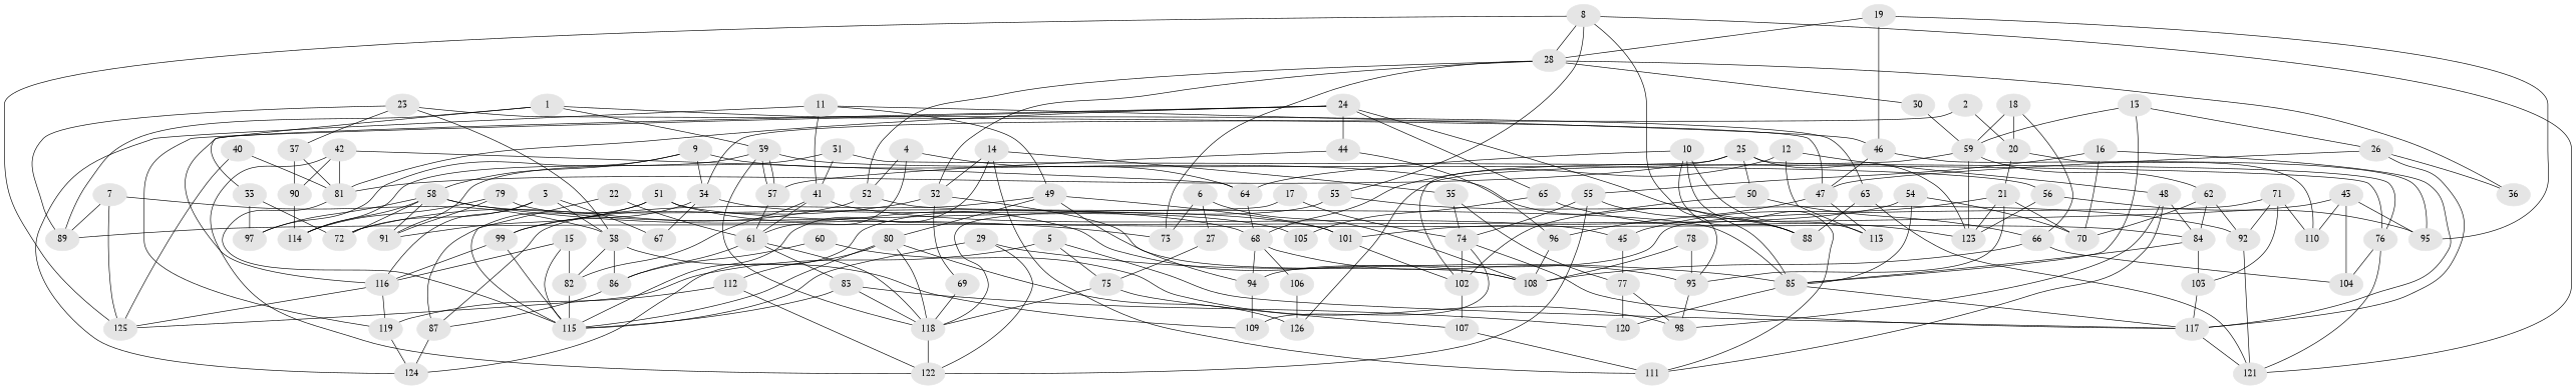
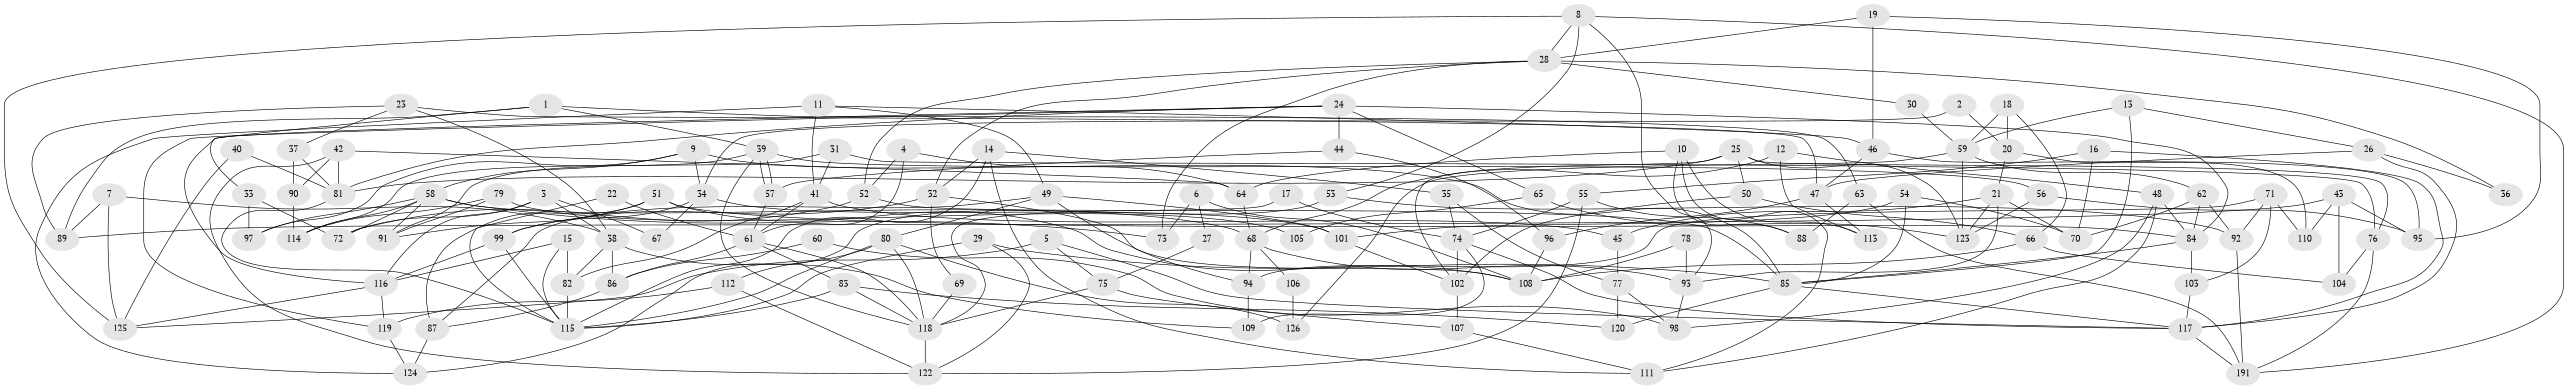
  graph {
    fontname="PT Serif"
    node [color=gray90 fontname="PT Serif" style=filled]
    edge [fontname="PT Serif"]
    1
    33
    39
    63
    89
    72
    97
    118
    56
    57
    114
-   121
+   121 [label=191]
    88
    2
    20
    34
    21
    110
    67
    99
    101
    3
    38
    116
    82
    86
    109
    125
    119
    4
    52
    61
    64
    85
    83
    68
    5
    75
    117
    107
    6
    27
    73
    108
    7
    8
    28
    53
    93
    32
    36
    30
    124
    92
    98
    9
    58
    91
    120
    10
    111
    113
    11
    41
    46
    49
    45
    95
    47
    80
    87
    94
    12
    48
    84
    106
    13
    26
    59
    123
    62
    126
    14
    35
    115
    69
    74
    77
    15
    16
    55
    70
    122
    17
    102
    18
    66
    104
    19
    22
    23
    37
    81
    90
    96
    24
    44
    65
    105
    103
    25
    50
    76
    29
    31
    40
    42
    43
    112
    51
    54
    79
    60
    71
    78
    1 -- 33
    1 -- 39
    1 -- 63
    1 -- 89
    33 -- 72
    33 -- 97
    39 -- 118
    39 -- 56
    39 -- 57
    39 -- 57
    39 -- 114
    63 -- 121
    63 -- 88
    118 -- 122
    56 -- 95
    56 -- 123
    57 -- 61
    2 -- 20
    2 -- 34
    20 -- 21
    20 -- 110
    34 -- 67
    34 -- 99
    34 -- 101
    21 -- 93
    21 -- 45
    21 -- 123
    21 -- 70
    99 -- 116
    99 -- 115
    101 -- 102
    3 -- 72
    3 -- 67
    3 -- 38
    3 -- 116
    38 -- 82
    38 -- 86
    38 -- 109
    116 -- 125
    116 -- 119
    82 -- 115
    86 -- 87
    119 -- 124
    4 -- 52
    4 -- 61
    4 -- 64
    52 -- 72
    52 -- 85
    61 -- 118
    61 -- 86
    61 -- 83
    64 -- 68
    85 -- 117
    85 -- 120
    83 -- 118
    83 -- 120
    83 -- 115
    68 -- 93
    68 -- 94
    68 -- 106
    5 -- 125
    5 -- 75
    5 -- 117
    75 -- 118
    75 -- 107
    117 -- 121
    107 -- 111
    6 -- 27
    6 -- 73
    6 -- 108
    27 -- 75
    7 -- 89
    7 -- 38
    7 -- 125
    8 -- 121
    8 -- 125
    8 -- 28
    8 -- 53
    8 -- 93
    28 -- 52
    28 -- 73
    28 -- 32
    28 -- 36
    28 -- 30
    53 -- 124
    53 -- 92
    93 -- 98
    32 -- 99
    32 -- 108
    32 -- 69
    30 -- 59
    92 -- 121
    9 -- 97
    9 -- 34
    9 -- 85
    9 -- 58
    58 -- 72
    58 -- 97
    58 -- 114
    58 -- 68
    58 -- 73
    58 -- 91
    10 -- 88
    10 -- 64
    10 -- 111
    10 -- 113
    11 -- 124
    11 -- 41
    11 -- 46
    11 -- 49
    41 -- 82
    41 -- 61
    41 -- 45
    46 -- 95
    46 -- 47
    49 -- 101
    49 -- 80
    49 -- 87
    49 -- 94
    45 -- 77
    47 -- 113
    47 -- 96
    80 -- 118
    80 -- 126
    80 -- 115
    80 -- 112
    87 -- 124
    94 -- 109
    12 -- 68
    12 -- 113
    12 -- 48
    48 -- 98
    48 -- 111
    48 -- 84
    84 -- 85
    84 -- 103
    106 -- 126
    13 -- 85
    13 -- 26
    13 -- 59
    26 -- 117
    26 -- 36
    26 -- 47
    59 -- 123
    59 -- 62
    59 -- 126
    62 -- 92
    62 -- 84
    62 -- 70
    14 -- 32
    14 -- 111
    14 -- 35
    14 -- 115
    35 -- 74
    35 -- 77
    69 -- 118
    74 -- 109
    74 -- 117
    74 -- 102
    77 -- 98
    77 -- 120
    15 -- 116
    15 -- 82
    15 -- 115
    16 -- 117
    16 -- 55
    16 -- 70
    55 -- 88
    55 -- 74
    55 -- 122
    17 -- 118
    17 -- 74
    102 -- 107
    18 -- 20
    18 -- 59
    18 -- 66
    66 -- 108
    66 -- 104
    19 -- 28
    19 -- 46
    19 -- 95
    22 -- 61
    22 -- 115
    23 -- 89
    23 -- 38
    23 -- 47
    23 -- 37
    37 -- 81
    37 -- 90
    81 -- 115
    90 -- 114
    96 -- 108
    24 -- 116
    24 -- 119
-   24 -- 88
+   24 -- 84
    24 -- 81
    24 -- 44
    24 -- 65
    44 -- 57
    44 -- 96
    65 -- 123
    65 -- 105
    103 -- 117
    25 -- 123
    25 -- 102
    25 -- 81
    25 -- 50
    25 -- 76
    50 -- 102
    50 -- 66
    76 -- 121
    76 -- 104
    29 -- 85
    29 -- 115
    29 -- 122
    31 -- 91
    31 -- 41
    31 -- 76
    40 -- 125
    40 -- 81
    42 -- 64
    42 -- 122
    42 -- 81
    42 -- 90
    43 -- 89
    43 -- 110
    43 -- 95
    43 -- 104
    112 -- 119
    112 -- 122
    51 -- 108
    51 -- 91
    51 -- 87
    51 -- 84
    54 -- 101
    54 -- 85
    54 -- 70
    79 -- 114
    79 -- 91
    79 -- 105
    60 -- 86
    60 -- 98
    71 -- 110
    71 -- 92
    71 -- 94
    71 -- 103
    78 -- 108
    78 -- 93
  }
